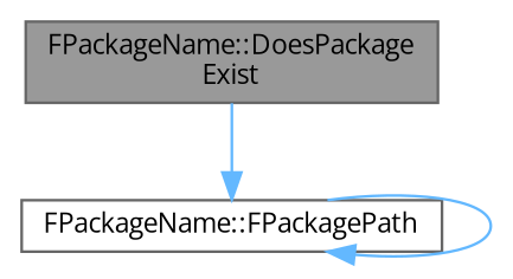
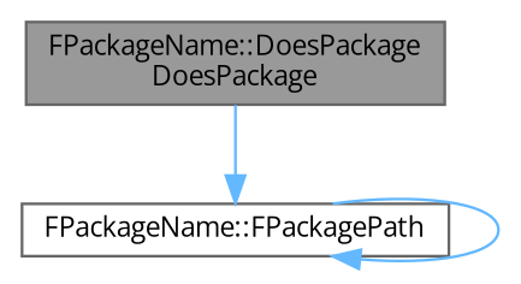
  digraph {
    rankdir=TB
    fontname="Open Sans"
    node [fontname="Open Sans" fontsize=10 shape=box style=filled]
    edge [color=steelblue1 fontname="Open Sans" fontsize=10 labelfontname=Helvetica labelfontsize=10 style=solid]
-   n1 [color=gray40 fillcolor=grey60 fontcolor=black height=0.2 label="FPackageName::DoesPackage\lExist" width=0.4]
+   n1 [color=gray40 fillcolor=grey60 fontcolor=black height=0.2 label="FPackageName::DoesPackage\lDoesPackage" width=0.4]
    n2 [color=grey40 fillcolor=white height=0.2 label="FPackageName::FPackagePath" width=0.4]
    n1 -> n2
    n2 -> n2
  }
